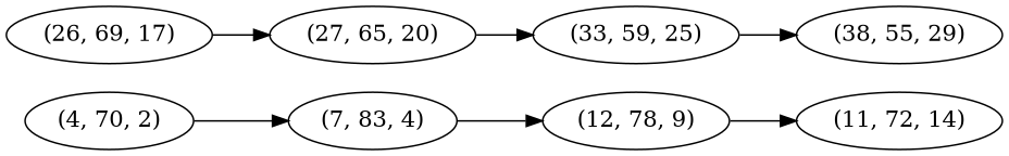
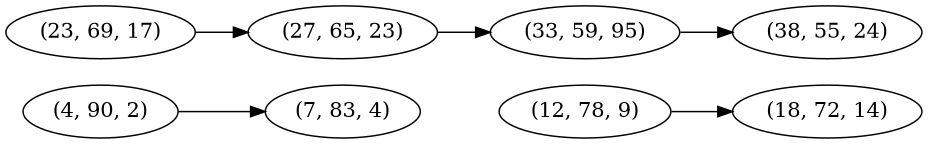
  digraph {
    fontname="DejaVu Serif"
    rankdir=LR
    node [fontname="DejaVu Serif"]
    edge [fontname="DejaVu Serif"]
    n1 [label="(7, 83, 4)"]
-   "(4, 90, 2)" [label="(4, 70, 2)"]
+   "(4, 90, 2)"
    "(12, 78, 9)"
-   "(18, 72, 14)" [label="(11, 72, 14)"]
-   "(23, 69, 17)" [label="(26, 69, 17)"]
-   "(27, 65, 20)"
-   "(33, 59, 25)"
-   "(38, 55, 29)"
-   n1 -> "(12, 78, 9)"
+   "(18, 72, 14)"
+   "(23, 69, 17)"
+   "(27, 65, 20)" [label="(27, 65, 23)"]
+   "(33, 59, 25)" [label="(33, 59, 95)"]
+   "(38, 55, 29)" [label="(38, 55, 24)"]
    "(4, 90, 2)" -> n1
    "(12, 78, 9)" -> "(18, 72, 14)"
    "(23, 69, 17)" -> "(27, 65, 20)"
    "(27, 65, 20)" -> "(33, 59, 25)"
    "(33, 59, 25)" -> "(38, 55, 29)"
  }
